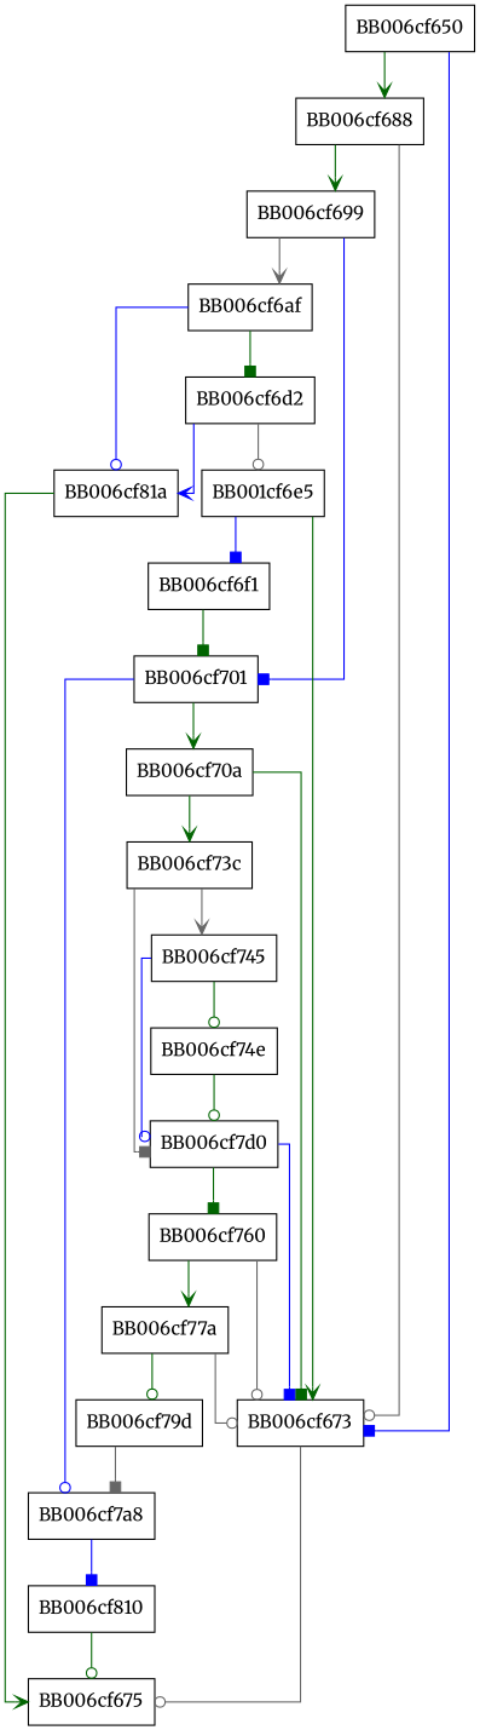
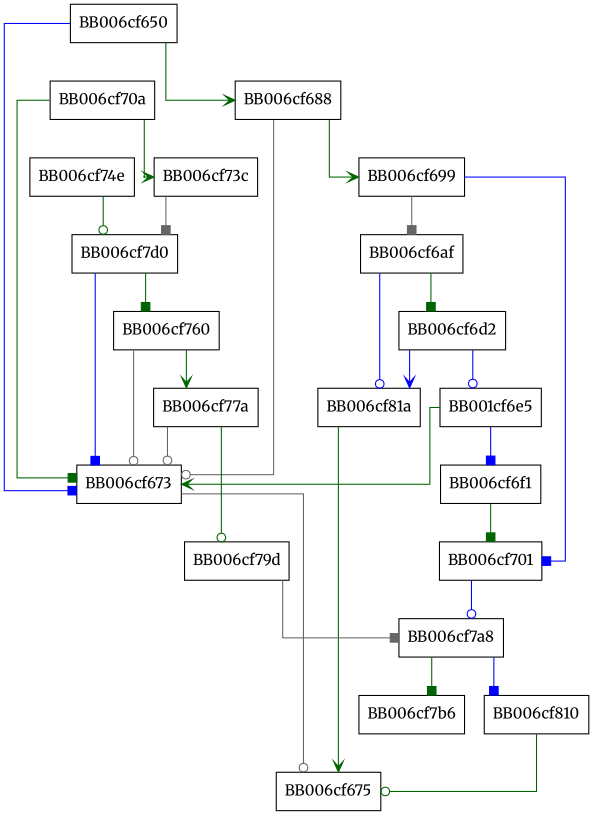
  digraph {
    fontname=Merriweather
    splines=ortho
    node [fontname=Merriweather shape=box]
    edge [arrowhead=box color=darkgreen fontname=Merriweather]
    BB006cf650
    BB006cf688
    BB006cf673
    BB006cf699
    BB006cf675
    BB006cf701
    BB006cf6af
    BB006cf7a8
    BB006cf70a
    BB006cf81a
    BB006cf6d2
    BB006cf810
+   BB006cf7b6
    BB006cf73c
    n15 [label=BB001cf6e5]
    BB006cf6f1
    BB006cf7d0
-   BB006cf745
    BB006cf760
    BB006cf74e
    BB006cf77a
    BB006cf79d
    BB006cf650 -> BB006cf688 [arrowhead=vee]
    BB006cf650 -> BB006cf673 [color=blue]
    BB006cf688 -> BB006cf673 [arrowhead=odot color=gray40]
    BB006cf688 -> BB006cf699 [arrowhead=vee]
    BB006cf673 -> BB006cf675 [arrowhead=odot color=gray40]
    BB006cf699 -> BB006cf701 [color=blue]
-   BB006cf699 -> BB006cf6af [arrowhead=vee color=gray40]
+   BB006cf699 -> BB006cf6af [color=gray40]
    BB006cf701 -> BB006cf7a8 [arrowhead=odot color=blue]
-   BB006cf701 -> BB006cf70a [arrowhead=vee]
    BB006cf6af -> BB006cf81a [arrowhead=odot color=blue]
    BB006cf6af -> BB006cf6d2
    BB006cf7a8 -> BB006cf810 [color=blue]
+   BB006cf7a8 -> BB006cf7b6
    BB006cf70a -> BB006cf673
    BB006cf70a -> BB006cf73c [arrowhead=vee]
    BB006cf81a -> BB006cf675 [arrowhead=vee]
    BB006cf6d2 -> BB006cf81a [arrowhead=vee color=blue]
-   BB006cf6d2 -> n15 [arrowhead=odot color=gray40]
+   BB006cf6d2 -> n15 [arrowhead=odot color=blue]
    BB006cf810 -> BB006cf675 [arrowhead=odot]
    BB006cf73c -> BB006cf7d0 [color=gray40]
-   BB006cf73c -> BB006cf745 [arrowhead=vee color=gray40]
    n15 -> BB006cf673 [arrowhead=vee]
    n15 -> BB006cf6f1 [color=blue]
    BB006cf6f1 -> BB006cf701
    BB006cf7d0 -> BB006cf673 [color=blue]
    BB006cf7d0 -> BB006cf760
-   BB006cf745 -> BB006cf7d0 [arrowhead=odot color=blue]
-   BB006cf745 -> BB006cf74e [arrowhead=odot]
    BB006cf760 -> BB006cf673 [arrowhead=odot color=gray40]
    BB006cf760 -> BB006cf77a [arrowhead=vee]
    BB006cf74e -> BB006cf7d0 [arrowhead=odot]
    BB006cf77a -> BB006cf673 [arrowhead=odot color=gray40]
    BB006cf77a -> BB006cf79d [arrowhead=odot]
    BB006cf79d -> BB006cf7a8 [color=gray40]
  }
